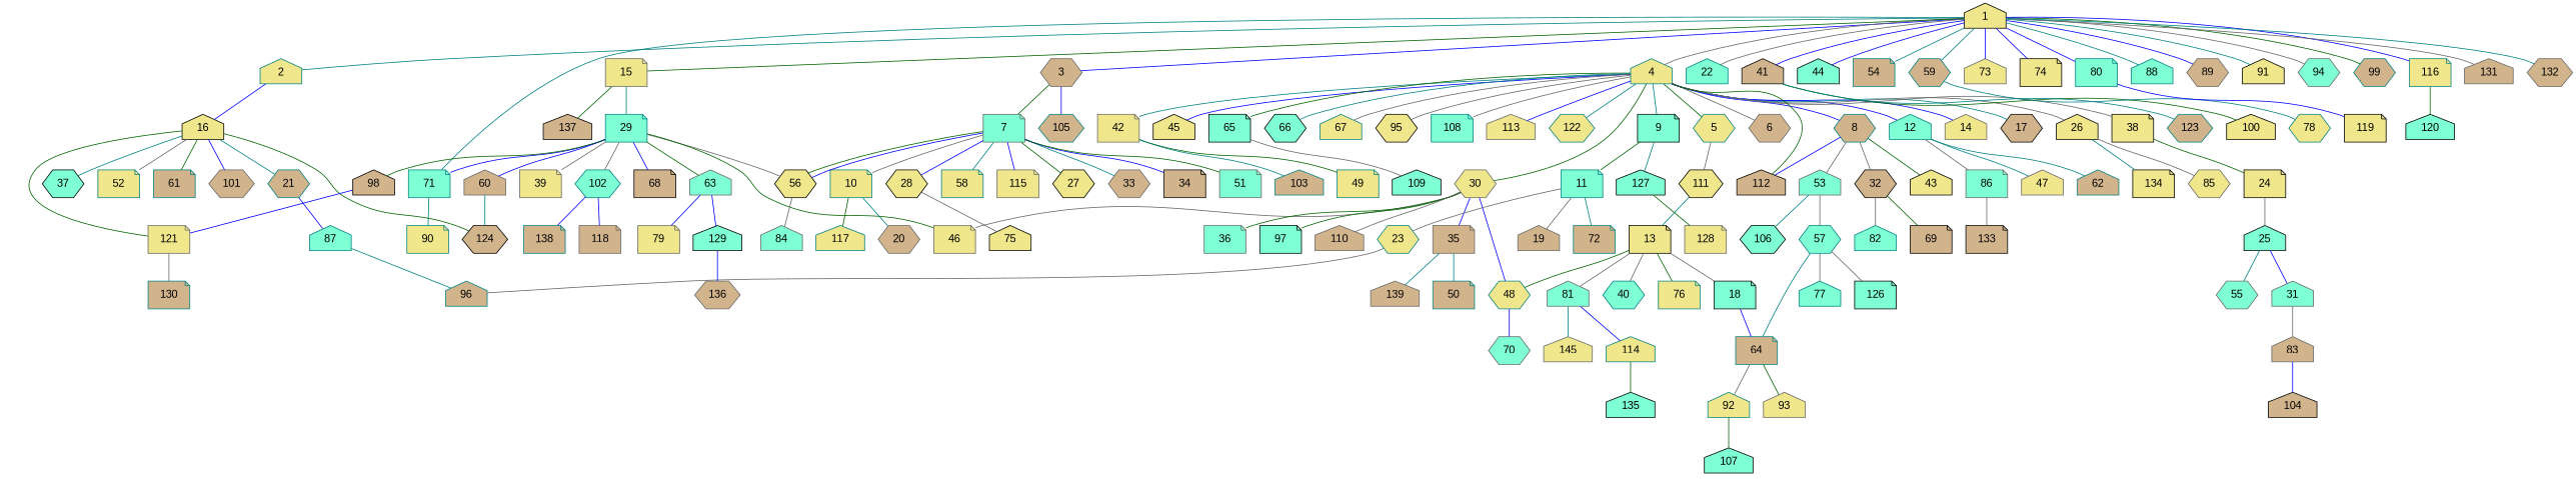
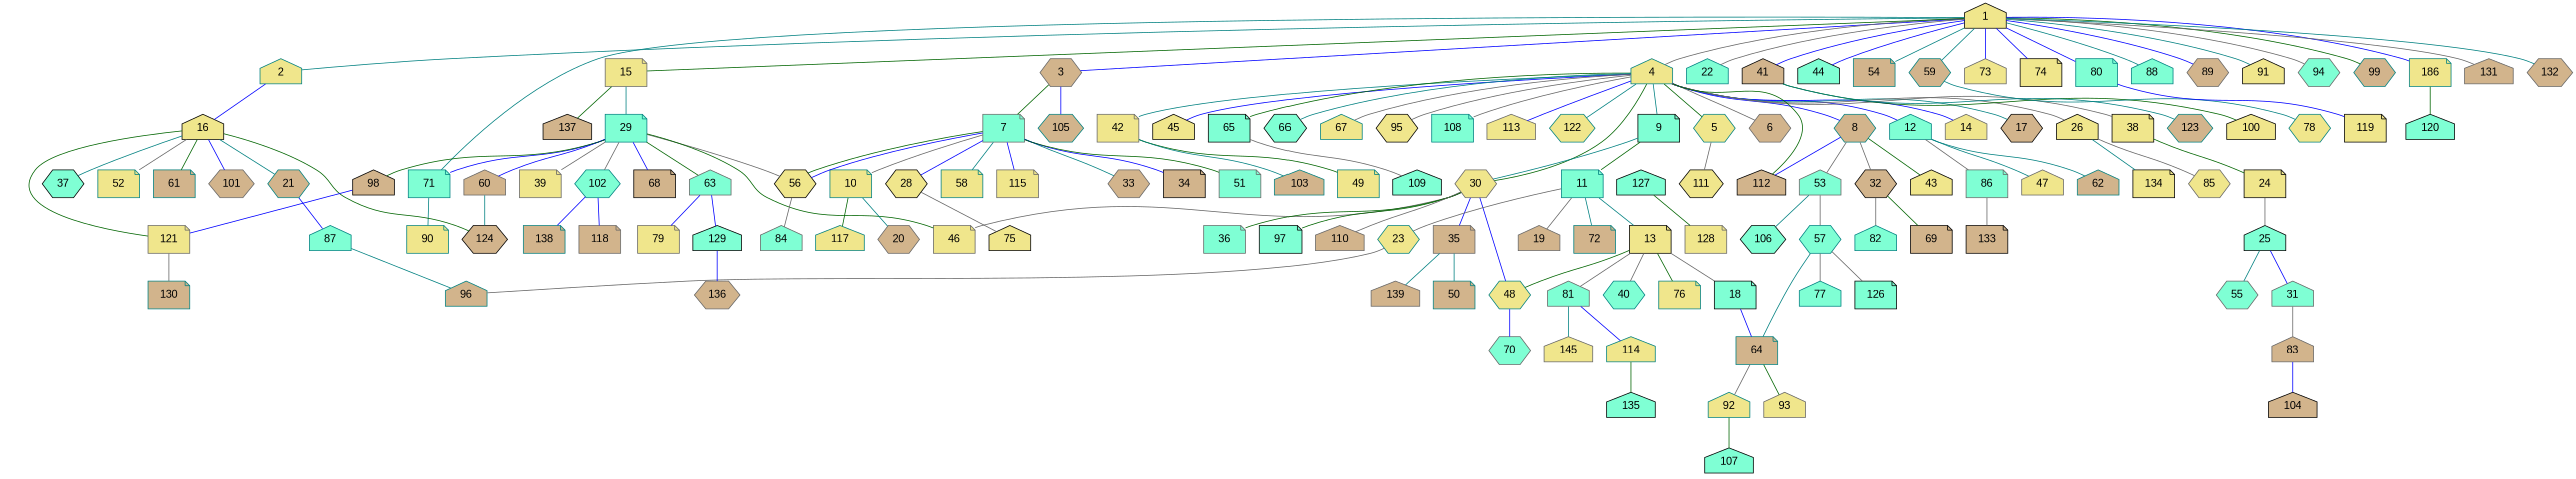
  graph {
    fontname="Liberation Sans"
    node [color=teal fillcolor=khaki fontname="Liberation Sans" shape=house style=filled]
    edge [color=gray40 fontname="Liberation Sans"]
    1 [color=black]
    2
    3 [color=gray40 fillcolor=tan shape=hexagon]
    4
    15 [color=gray40 shape=note]
    22 [fillcolor=aquamarine]
    41 [color=black fillcolor=tan]
    44 [color=black fillcolor=aquamarine]
    54 [fillcolor=tan shape=note]
    59 [fillcolor=tan shape=hexagon]
    71 [fillcolor=aquamarine shape=note]
    73 [color=gray40]
    74 [color=black shape=note]
    80 [fillcolor=aquamarine shape=note]
    88 [fillcolor=aquamarine]
    89 [color=gray40 fillcolor=tan shape=hexagon]
    91 [color=black]
    94 [color=gray40 fillcolor=aquamarine shape=hexagon]
    99 [fillcolor=tan shape=hexagon]
-   116 [shape=note]
+   116 [shape=note label=186]
    131 [color=gray40 fillcolor=tan]
    132 [color=gray40 fillcolor=tan shape=hexagon]
    16 [color=black]
    7 [color=gray40 fillcolor=aquamarine shape=note]
    105 [fillcolor=tan shape=hexagon]
    5 [shape=hexagon]
    6 [color=gray40 fillcolor=tan shape=hexagon]
    8 [fillcolor=tan shape=hexagon]
    9 [color=black fillcolor=aquamarine shape=note]
    12 [fillcolor=aquamarine]
    14 [color=gray40]
    17 [color=black fillcolor=tan shape=hexagon]
    26 [color=black]
    30 [color=gray40 shape=hexagon]
    38 [color=black shape=note]
    42 [color=gray40 shape=note]
    45 [color=black]
    65 [color=black fillcolor=aquamarine shape=note]
    66 [color=black fillcolor=aquamarine shape=hexagon]
    67
    95 [color=black shape=hexagon]
    108 [fillcolor=aquamarine shape=note]
    112 [color=black fillcolor=tan]
    113 [color=gray40]
    122 [shape=hexagon]
    29 [fillcolor=aquamarine shape=note]
    137 [color=black fillcolor=tan]
    100 [color=black]
    123 [fillcolor=tan shape=hexagon]
    78 [shape=hexagon]
    90 [shape=note]
    119 [color=black shape=note]
    120 [color=black fillcolor=aquamarine]
    21 [fillcolor=tan shape=hexagon]
    37 [color=black fillcolor=aquamarine shape=hexagon]
    52 [shape=note]
    61 [fillcolor=tan shape=note]
    101 [color=gray40 fillcolor=tan shape=hexagon]
    121 [color=gray40 shape=note]
    124 [color=black fillcolor=tan shape=hexagon]
    10 [shape=note]
-   27 [color=black shape=hexagon]
    28 [color=black shape=hexagon]
    33 [color=gray40 fillcolor=tan shape=hexagon]
    34 [color=black fillcolor=tan shape=note]
    51 [color=gray40 fillcolor=aquamarine shape=note]
    56 [color=black shape=hexagon]
    58 [shape=note]
    115 [color=gray40 shape=note]
    111 [color=black shape=hexagon]
    32 [color=black fillcolor=tan shape=hexagon]
    43 [color=black]
    53 [color=gray40 fillcolor=aquamarine]
    11 [fillcolor=aquamarine shape=note]
    127 [color=black fillcolor=aquamarine]
    47 [color=gray40]
    62 [fillcolor=tan]
    86 [color=gray40 fillcolor=aquamarine shape=note]
    85 [color=gray40 shape=hexagon]
    134 [color=black shape=note]
    48 [shape=hexagon]
    46 [color=gray40 shape=note]
    35 [color=gray40 fillcolor=tan shape=note]
    36 [color=gray40 fillcolor=aquamarine shape=note]
    97 [color=black fillcolor=aquamarine shape=note]
    110 [color=gray40 fillcolor=tan]
    24 [color=black shape=note]
    49 [shape=note]
    103 [fillcolor=tan]
    109 [color=black fillcolor=aquamarine]
    25 [color=black fillcolor=aquamarine]
    20 [color=gray40 fillcolor=tan shape=hexagon]
    117
    75 [color=black]
    84 [color=gray40 fillcolor=aquamarine]
    69 [color=black fillcolor=tan shape=note]
    82 [fillcolor=aquamarine]
    57 [fillcolor=aquamarine shape=hexagon]
    106 [color=black fillcolor=aquamarine shape=hexagon]
    13 [color=black shape=note]
    19 [color=gray40 fillcolor=tan]
    23 [shape=hexagon]
    72 [fillcolor=tan shape=note]
    128 [color=gray40 shape=note]
    18 [color=black fillcolor=aquamarine shape=note]
    40 [fillcolor=aquamarine shape=hexagon]
    76 [shape=note]
    81 [color=gray40 fillcolor=aquamarine]
    96 [fillcolor=tan]
    133 [color=black fillcolor=tan shape=note]
    64 [fillcolor=tan shape=note]
    70 [color=gray40 fillcolor=aquamarine shape=hexagon]
    114
    n114 [color=gray40 label=145]
    39 [color=gray40 shape=note]
    60 [color=gray40 fillcolor=tan]
    63 [color=gray40 fillcolor=aquamarine]
    68 [color=black fillcolor=tan shape=note]
    98 [color=black fillcolor=tan]
    102 [fillcolor=aquamarine shape=hexagon]
    87 [fillcolor=aquamarine]
    130 [fillcolor=tan shape=note]
    92
    93 [color=gray40]
    31 [color=gray40 fillcolor=aquamarine]
    55 [color=gray40 fillcolor=aquamarine shape=hexagon]
    83 [color=gray40 fillcolor=tan]
    79 [color=gray40 shape=note]
    129 [color=black fillcolor=aquamarine]
    118 [color=gray40 fillcolor=tan shape=note]
    138 [fillcolor=tan shape=note]
    50 [fillcolor=tan shape=note]
    139 [color=gray40 fillcolor=tan]
    104 [color=black fillcolor=tan]
    77 [fillcolor=aquamarine]
    126 [color=black fillcolor=aquamarine shape=note]
    136 [color=gray40 fillcolor=tan shape=hexagon]
    107 [color=black fillcolor=aquamarine]
    135 [color=black fillcolor=aquamarine]
    1 -- 2 [color=teal]
    1 -- 3 [color=blue]
    1 -- 4
    1 -- 15 [color=darkgreen]
    1 -- 22
    1 -- 41 [color=blue]
    1 -- 44 [color=blue]
    1 -- 54 [color=teal]
    1 -- 59 [color=teal]
    1 -- 71 [color=teal]
    1 -- 73 [color=blue]
    1 -- 74 [color=blue]
    1 -- 80 [color=blue]
    1 -- 88 [color=teal]
    1 -- 89 [color=blue]
    1 -- 91 [color=teal]
    1 -- 94
    1 -- 99 [color=darkgreen]
    1 -- 116 [color=blue]
    1 -- 131
    1 -- 132 [color=teal]
    2 -- 16 [color=blue]
    3 -- 7 [color=darkgreen]
    3 -- 105 [color=blue]
    4 -- 5 [color=darkgreen]
    4 -- 6
    4 -- 8 [color=blue]
    4 -- 9 [color=teal]
    4 -- 12 [color=blue]
    4 -- 14 [color=blue]
    4 -- 17 [color=teal]
    4 -- 26
    4 -- 30 [color=darkgreen]
    4 -- 38
    4 -- 42 [color=teal]
    4 -- 45 [color=blue]
    4 -- 65 [color=darkgreen]
    4 -- 66 [color=teal]
    4 -- 67
    4 -- 95
    4 -- 108
    4 -- 112 [color=darkgreen]
    4 -- 113 [color=blue]
    4 -- 122 [color=teal]
    15 -- 29 [color=teal]
    15 -- 137 [color=darkgreen]
    41 -- 100 [color=darkgreen]
    41 -- 123 [color=teal]
    59 -- 78 [color=teal]
    71 -- 90 [color=teal]
    80 -- 119 [color=blue]
    116 -- 120 [color=darkgreen]
    16 -- 21 [color=teal]
    16 -- 37 [color=teal]
    16 -- 52
    16 -- 61 [color=darkgreen]
    16 -- 101 [color=blue]
    16 -- 121 [color=darkgreen]
    16 -- 124 [color=darkgreen]
    7 -- 10
-   7 -- 27 [color=darkgreen]
    7 -- 28 [color=blue]
    7 -- 33 [color=teal]
    7 -- 34 [color=blue]
    7 -- 51 [color=darkgreen]
    7 -- 56 [color=darkgreen]
    7 -- 56 [color=blue]
    7 -- 58 [color=teal]
    7 -- 115 [color=blue]
    5 -- 111
    8 -- 112 [color=blue]
    8 -- 32
    8 -- 43 [color=darkgreen]
    8 -- 53
    9 -- 11 [color=darkgreen]
-   9 -- 127 [color=teal]
+   9 -- 30 [color=teal]
    12 -- 47 [color=teal]
    12 -- 62 [color=teal]
    12 -- 86
    26 -- 85
    26 -- 134 [color=teal]
    30 -- 48 [color=blue]
    30 -- 46
    30 -- 35 [color=blue]
    30 -- 36 [color=darkgreen]
    30 -- 97 [color=darkgreen]
    30 -- 110
    38 -- 24 [color=darkgreen]
    42 -- 49 [color=darkgreen]
    42 -- 103 [color=teal]
    65 -- 109
    29 -- 71 [color=blue]
    29 -- 56
    29 -- 46 [color=darkgreen]
    29 -- 39
    29 -- 60 [color=blue]
    29 -- 63 [color=darkgreen]
    29 -- 68 [color=blue]
    29 -- 98 [color=darkgreen]
    29 -- 102
    21 -- 87 [color=blue]
    121 -- 130
    10 -- 20 [color=teal]
    10 -- 117 [color=darkgreen]
    28 -- 75
    56 -- 84
    32 -- 69 [color=darkgreen]
    32 -- 82
    53 -- 57
    53 -- 106 [color=teal]
-   111 -- 13 [color=teal]
+   11 -- 13 [color=teal]
    11 -- 19
    11 -- 23
    11 -- 72 [color=teal]
    127 -- 128 [color=darkgreen]
    86 -- 133
    48 -- 70 [color=blue]
    35 -- 50 [color=teal]
    35 -- 139 [color=teal]
    24 -- 25
    25 -- 31 [color=blue]
    25 -- 55 [color=teal]
    57 -- 64 [color=teal]
    57 -- 77
    57 -- 126
    13 -- 48 [color=darkgreen]
    13 -- 18
    13 -- 40
    13 -- 76 [color=darkgreen]
    13 -- 81
    23 -- 96
    18 -- 64 [color=blue]
    81 -- 114 [color=blue]
    81 -- n114 [color=teal]
    64 -- 92
    64 -- 93 [color=darkgreen]
    114 -- 135 [color=darkgreen]
    60 -- 124 [color=teal]
    63 -- 79 [color=blue]
    63 -- 129 [color=blue]
    98 -- 121 [color=blue]
    102 -- 118 [color=blue]
    102 -- 138 [color=blue]
    87 -- 96 [color=teal]
    92 -- 107 [color=darkgreen]
    31 -- 83
    83 -- 104 [color=blue]
    129 -- 136 [color=blue]
  }
